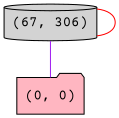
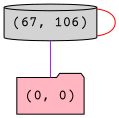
  graph {
    fontname="Courier Prime"
    node [style=filled fontname="Courier Prime"]
    edge [fontname="Courier Prime"]
-   "(67, 106)" [fillcolor=lightgrey shape=cylinder label="(67, 306)"]
+   "(67, 106)" [fillcolor=lightgrey shape=cylinder]
    "(0, 0)" [fillcolor=lightpink shape=folder]
    "(67, 106)" -- "(67, 106)" [color=red weight=1]
    "(67, 106)" -- "(0, 0)" [color=purple weight=4]
  }
